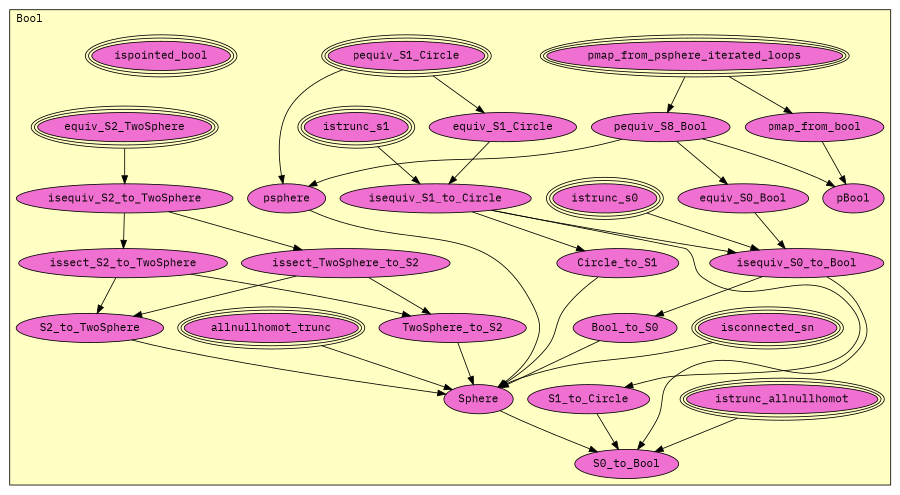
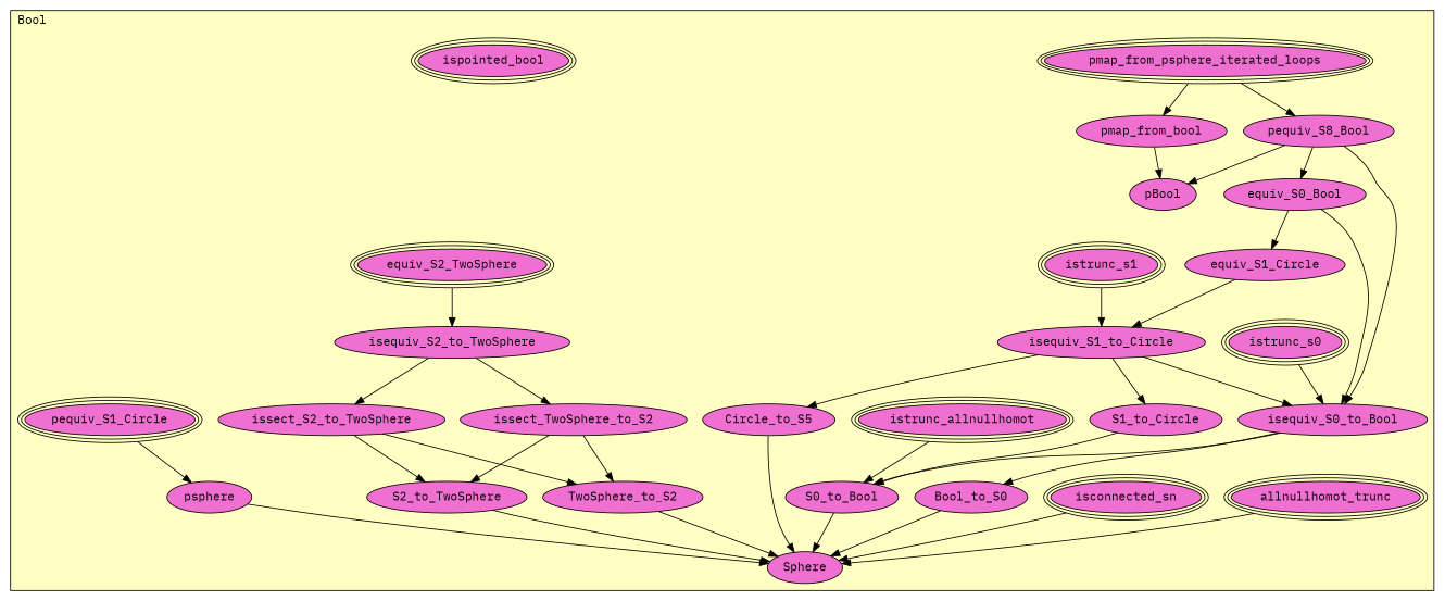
  digraph {
    fontname="IBM Plex Mono"
    node [fillcolor="#F070D1" fontname="IBM Plex Mono" style=filled]
    edge [fontname="IBM Plex Mono"]
    n1 [label=pmap_from_psphere_iterated_loops peripheries=3]
    n2 [label=istrunc_allnullhomot peripheries=3]
    n3 [label=allnullhomot_trunc peripheries=3]
    n4 [label=isconnected_sn peripheries=3]
    n5 [label=istrunc_s1 peripheries=3]
    n6 [label=istrunc_s0 peripheries=3]
    n7 [label=equiv_S2_TwoSphere peripheries=3]
    n8 [label=isequiv_S2_to_TwoSphere]
    n9 [label=issect_S2_to_TwoSphere]
    n10 [label=issect_TwoSphere_to_S2]
    n11 [label=TwoSphere_to_S2]
    n12 [label=S2_to_TwoSphere]
    n13 [label=pequiv_S1_Circle peripheries=3]
    n14 [label=equiv_S1_Circle]
    n15 [label=isequiv_S1_to_Circle]
-   n16 [label=Circle_to_S1]
+   n16 [label=Circle_to_S5]
    n17 [label=S1_to_Circle]
    n18 [label=pmap_from_bool]
    n19 [label=pequiv_S8_Bool]
    n20 [label=pBool]
    n21 [label=ispointed_bool peripheries=3]
    n22 [label=equiv_S0_Bool]
    n23 [label=isequiv_S0_to_Bool]
    n24 [label=Bool_to_S0]
    n25 [label=S0_to_Bool]
    n26 [label=psphere]
    n27 [label=Sphere]
    subgraph cluster_1 {
      fillcolor="#FFFFC3"
      label=Bool
      labeljust=l
      style=filled
      n1
      n2
      n3
      n4
      n5
      n6
      n7
      n8
      n9
      n10
      n11
      n12
      n13
      n14
      n15
      n16
      n17
      n18
      n19
      n20
      n21
      n22
      n23
      n24
      n25
      n26
      n27
    }
    n1 -> n18
    n1 -> n19
    n2 -> n25
    n3 -> n27
    n4 -> n27
    n5 -> n15
    n6 -> n23
    n7 -> n8
    n8 -> n9
    n8 -> n10
    n9 -> n11
    n9 -> n12
    n10 -> n11
    n10 -> n12
    n11 -> n27
    n12 -> n27
-   n13 -> n14
+   n22 -> n14
    n13 -> n26
    n14 -> n15
    n15 -> n16
    n15 -> n17
    n15 -> n23
    n16 -> n27
    n17 -> n25
    n18 -> n20
    n19 -> n20
    n19 -> n22
-   n19 -> n26
+   n19 -> n23
    n22 -> n23
    n23 -> n24
    n23 -> n25
    n24 -> n27
-   n27 -> n25
+   n25 -> n27
    n26 -> n27
  }
